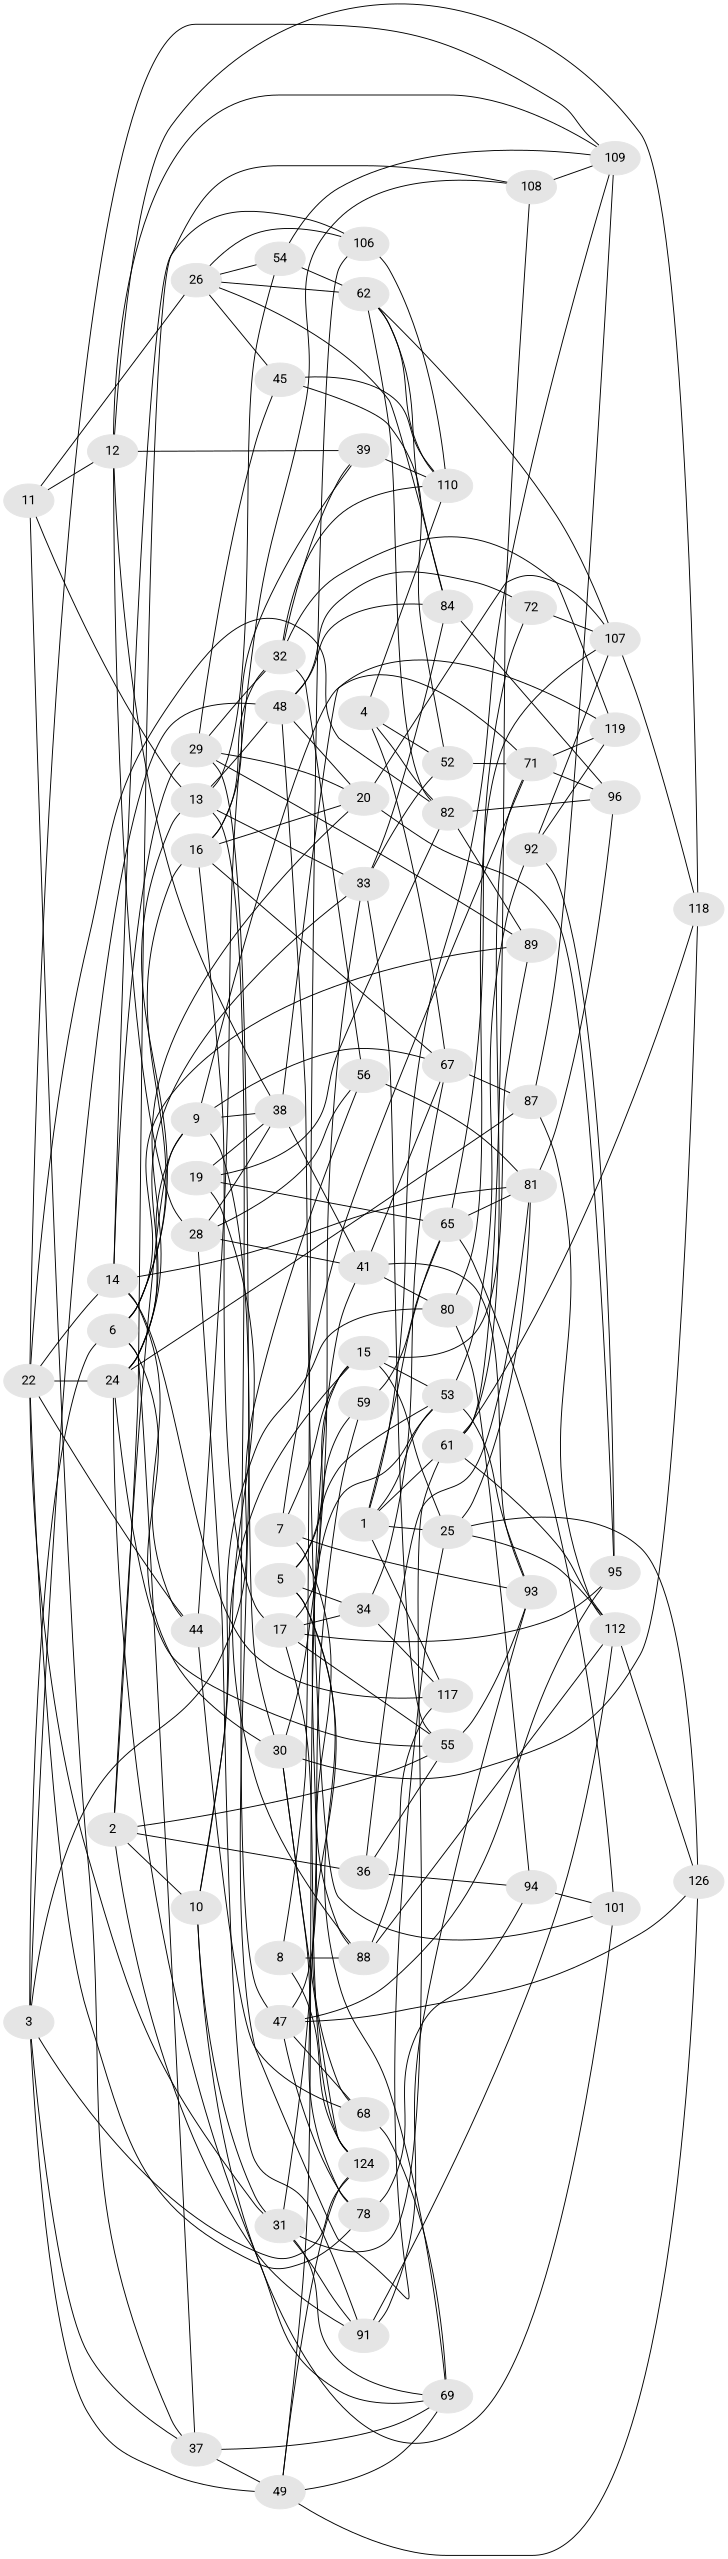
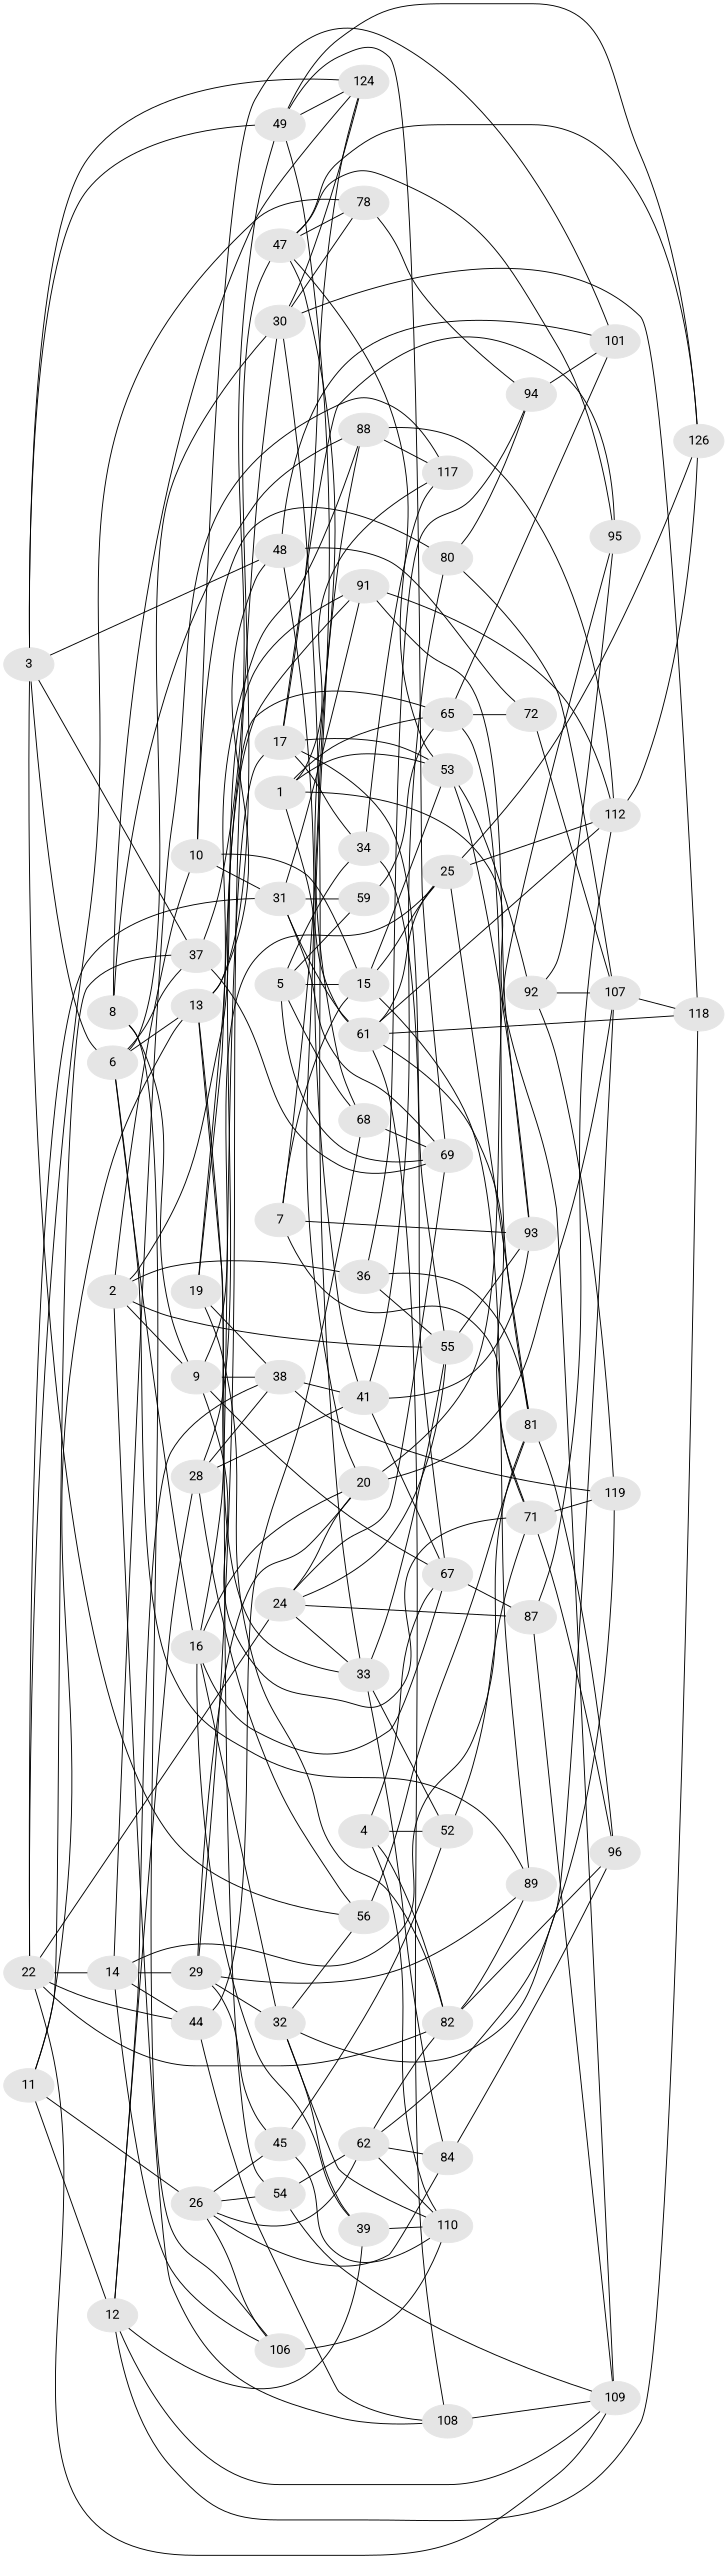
  graph {
    fontname=Roboto
    rankdir=LR
    node [color=gray90 fontname=Roboto style=filled]
    edge [fontname=Roboto]
    1 [super="+76"]
    25 [super="+42"]
    53 [super="+100"]
    61 [super="+83"]
    65 [super="+102"]
    109 [super="+127"]
    117
    81 [super="+122"]
    112 [super="+120"]
    126
    93 [super="+121"]
    92
    108
    71 [super="+99"]
    118
    72
    101
    2 [super="+114"]
    9 [super="+21"]
    10 [super="+43"]
    36
    55 [super="+77"]
    91 [super="+105"]
    67 [super="+113"]
    38 [super="+41"]
    15 [super="+23"]
    31 [super="+74"]
    80
    n29 [label=94]
    3 [super="+20"]
    6 [super="+60"]
    37 [super="+64"]
    48 [super="+94"]
    49 [super="+63"]
    56
    124
    13 [super="+73"]
    16 [super="+18"]
    30 [super="+123"]
    89
    69 [super="+111"]
    n42 [label=20 super="+79"]
    84 [super="+128"]
    n44 [label=41 super="+58"]
    107 [super="+115"]
    4
    52
    82 [super="+97"]
    110 [super="+116"]
    87
    96
    5 [super="+75"]
    34
    59
    68
    33 [super="+90"]
    47 [super="+66"]
    54
    39
    17 [super="+40"]
    32 [super="+46"]
    78
    7 [super="+35"]
    88 [super="+103"]
    119
    8
    106
    14 [super="+129"]
    29 [super="+50"]
    44
    12 [super="+104"]
    28 [super="+85"]
    11
    26 [super="+57"]
    45
    62 [super="+125"]
    95
    19
    22 [super="+86"]
    24 [super="+27"]
-   1 -- 25
+   61 -- 25
    1 -- 53
    1 -- 61
    1 -- 65
    1 -- 109
    1 -- 117
    25 -- 81
    25 -- 112
    25 -- 126
    53 -- 93
    53 -- 92
    61 -- 112
    61 -- 108
    61 -- 71
    61 -- 118
    65 -- 81
    65 -- 72
    65 -- 101
    81 -- 96
    112 -- 126
    92 -- 107
    92 -- 119
    92 -- 95
    108 -- 109
    71 -- 96
    71 -- 119
    72 -- 107
    2 -- 108
    2 -- 9
    2 -- 10
    2 -- 36
    2 -- 55
    2 -- 91
    9 -- 25
    9 -- 71
    9 -- 67
    9 -- 38
    10 -- 101
    10 -- 15
    10 -- 31
    10 -- 80
    36 -- 81
    36 -- 55
    36 -- n29
    55 -- 93
    91 -- 112
    91 -- 93
    67 -- 87
    38 -- n44
    38 -- 119
    15 -- 25
    15 -- 53
    15 -- 89
    31 -- 61
    31 -- 91
    31 -- 69
    31 -- 59
    80 -- n29
    80 -- 107
    n29 -- 101
    3 -- 6
    3 -- 37
    3 -- 48
    3 -- 49
    3 -- 56
    3 -- 124
    6 -- 37
    6 -- 13
    6 -- 16
    6 -- 30
    6 -- 89
    37 -- 49
    37 -- 69
    48 -- 72
    48 -- 101
    48 -- n42
-   48 -- 84
    49 -- 126
    49 -- 124
    49 -- 69
    49 -- n44
    56 -- 81
    13 -- 48
    13 -- 33
    13 -- 47
    13 -- 54
    16 -- 67
    16 -- n42
    16 -- 39
    16 -- 17
    16 -- 32
    30 -- 118
    30 -- 124
    30 -- 33
    30 -- 78
    n42 -- 107
    n42 -- 95
    84 -- 96
    n44 -- 93
    n44 -- 67
    n44 -- 80
    107 -- 118
    4 -- 67
    4 -- 52
    4 -- 82
    4 -- 110
    52 -- 71
    82 -- 89
    82 -- 96
    87 -- 109
    87 -- 112
    5 -- 15
    5 -- 69
    5 -- 34
    5 -- 59 [weight=2]
    5 -- 68
    34 -- 117
    34 -- 67
    59 -- 65
    68 -- 69
    33 -- 55
    33 -- 84
    33 -- 52
    47 -- 53
    47 -- 126
    47 -- 68
    47 -- 78
    47 -- 95
    54 -- 109
    54 -- 62
    39 -- 110
    17 -- 53
    17 -- 55
    17 -- 124
    17 -- 34
    17 -- 95
    32 -- 56
    32 -- 110
    32 -- 39
    32 -- 119
    78 -- n29
    7 -- 93 [weight=2]
    7 -- 71
    7 -- 15
    7 -- 88 [weight=2]
    88 -- 117
    88 -- 112
-   24 -- 9
+   8 -- 9
    8 -- 124
    8 -- 88
    8 -- 106
    106 -- 110
    14 -- 117
    14 -- 81
    14 -- 106
    14 -- 29
    14 -- 44
    29 -- 30
    29 -- 89
    29 -- n42
    29 -- 32
    29 -- 45
    44 -- 108
    44 -- 68
    12 -- 109
    12 -- 118
    12 -- 38
    12 -- 39
    12 -- 28
    28 -- 91 [weight=2]
    28 -- 38
    28 -- 56
    28 -- n44
    11 -- 37
    11 -- 13
    11 -- 12
    11 -- 26
    26 -- 84
    26 -- 54
    26 -- 106
    26 -- 45
    26 -- 62
    45 -- 52
    45 -- 110
    62 -- 84
    62 -- 107
    62 -- 82
    62 -- 110
    19 -- 65
    19 -- 38
    19 -- 82
    19 -- 88
    22 -- 109
    22 -- 31
    22 -- 82
    22 -- 78
    22 -- 14
    22 -- 44
    22 -- 24
    24 -- 55
    24 -- 69
    24 -- n42
    24 -- 87
    24 -- 33
  }
